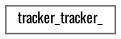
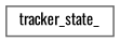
  digraph {
    rankdir=LR
    fontname=Oswald
-   n1 [color=grey40 fillcolor=white fontname=Oswald fontsize=10 height=0.2 label=tracker_tracker_ shape=box style=filled width=0.4]
+   n1 [color=grey40 fillcolor=white fontname=Oswald fontsize=10 height=0.2 label=tracker_state_ shape=box style=filled width=0.4]
  }
